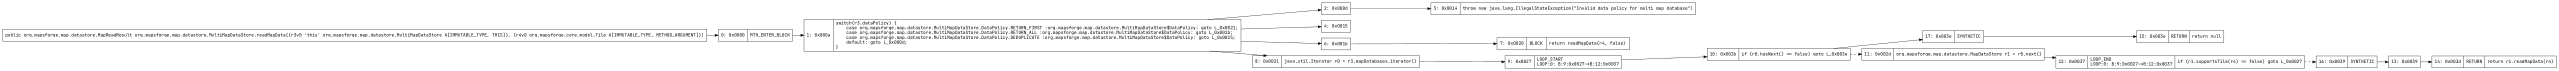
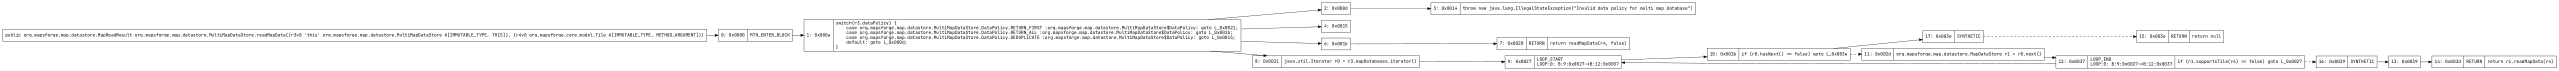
  digraph {
    fontname="JetBrains Mono"
    rankdir=LR
    node [fontname="JetBrains Mono" shape=record]
    edge [fontname="JetBrains Mono"]
    n1 [label="{0\:\ 0x0000|MTH_ENTER_BLOCK\l}"]
    n2 [label="{1\:\ 0x000a|switch(r3.dataPolicy) \{\l    case org.mapsforge.map.datastore.MultiMapDataStore.DataPolicy.RETURN_FIRST :org.mapsforge.map.datastore.MultiMapDataStore$DataPolicy: goto L_0x0021;\l    case org.mapsforge.map.datastore.MultiMapDataStore.DataPolicy.RETURN_ALL :org.mapsforge.map.datastore.MultiMapDataStore$DataPolicy: goto L_0x001b;\l    case org.mapsforge.map.datastore.MultiMapDataStore.DataPolicy.DEDUPLICATE :org.mapsforge.map.datastore.MultiMapDataStore$DataPolicy: goto L_0x0015;\l    default: goto L_0x000d;\l\}\l}"]
    n3 [label="{2\:\ 0x000d}"]
    n4 [label="{4\:\ 0x0015}"]
    n5 [label="{6\:\ 0x001b}"]
    n6 [label="{8\:\ 0x0021|java.util.Iterator r0 = r3.mapDatabases.iterator()\l}"]
    n7 [label="{3\:\ 0x0014|throw new java.lang.IllegalStateException(\"Invalid data policy for multi map database\")\l}"]
-   n8 [label="{7\:\ 0x0020|BLOCK\l|return readMapData(r4, false)\l}"]
+   n8 [label="{7\:\ 0x0020|RETURN\l|return readMapData(r4, false)\l}"]
    n9 [label="{9\:\ 0x0027|LOOP_START\lLOOP:0: B:9:0x0027\-\>B:12:0x0037\l}"]
    n10 [label="{10\:\ 0x002b|if (r0.hasNext() == false) goto L_0x003e\l}"]
    n11 [label="{11\:\ 0x002d|org.mapsforge.map.datastore.MapDataStore r1 = r0.next()\l}"]
    n12 [label="{17\:\ 0x003e|SYNTHETIC\l}"]
    n13 [label="{12\:\ 0x0037|LOOP_END\lLOOP:0: B:9:0x0027\-\>B:12:0x0037\l|if (r1.supportsTile(r4) == false) goto L_0x0027\l}"]
    n14 [label="{15\:\ 0x003e|RETURN\l|return null\l}"]
    n15 [label="{16\:\ 0x0039|SYNTHETIC\l}"]
    n16 [label="{13\:\ 0x0039}"]
    n17 [label="{14\:\ 0x003d|RETURN\l|return r1.readMapData(r4)\l}"]
    n18 [label="{public org.mapsforge.map.datastore.MapReadResult org.mapsforge.map.datastore.MultiMapDataStore.readMapData((r3v0 'this' org.mapsforge.map.datastore.MultiMapDataStore A[IMMUTABLE_TYPE, THIS]), (r4v0 org.mapsforge.core.model.Tile A[IMMUTABLE_TYPE, METHOD_ARGUMENT])) }"]
    n1 -> n2
    n2 -> n3
    n2 -> n4
    n2 -> n5
    n2 -> n6
    n3 -> n7
    n5 -> n8
    n6 -> n9
    n9 -> n10
    n10 -> n11 [style=dashed]
    n10 -> n12
    n11 -> n13
-   n12 -> n14
+   n12 -> n14 [style=dashed]
+   n13 -> n9
    n13 -> n15 [style=dashed]
    n15 -> n16
    n16 -> n17
    n18 -> n1
  }
